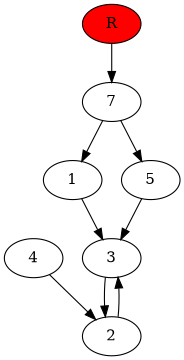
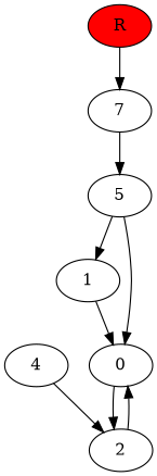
  digraph {
    1
-   3
+   3 [label=0]
    2
    4
    5
    7
    R [fillcolor="#ff0000" style=filled]
    1 -> 3
    3 -> 2
    2 -> 3
    4 -> 2
    5 -> 3
-   7 -> 1
+   5 -> 1
    7 -> 5
    R -> 7
  }
